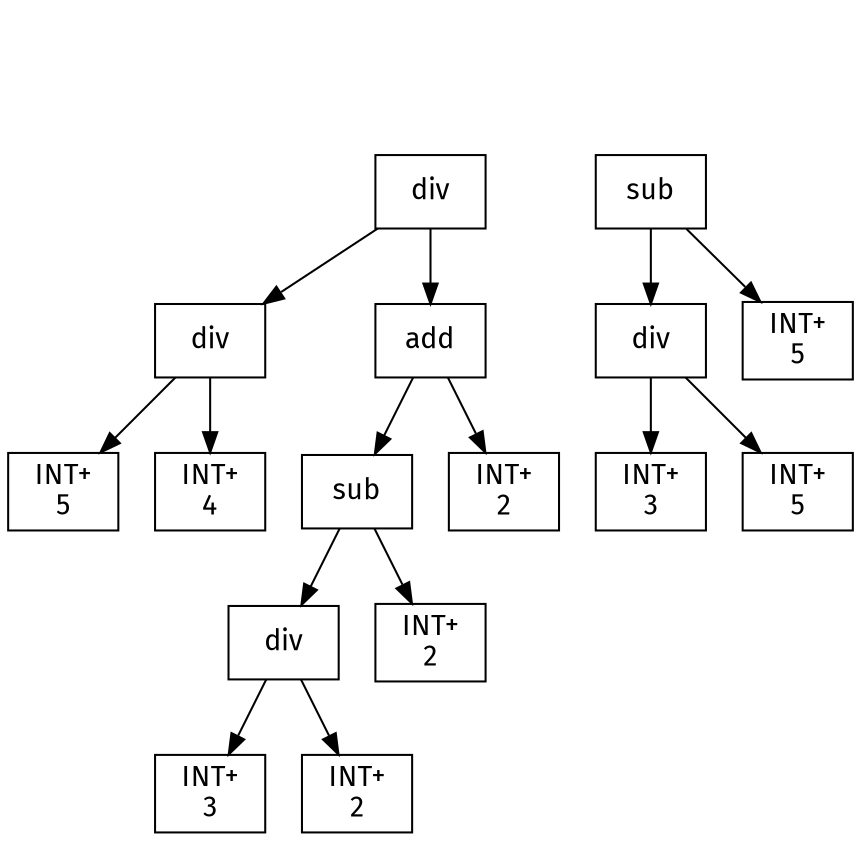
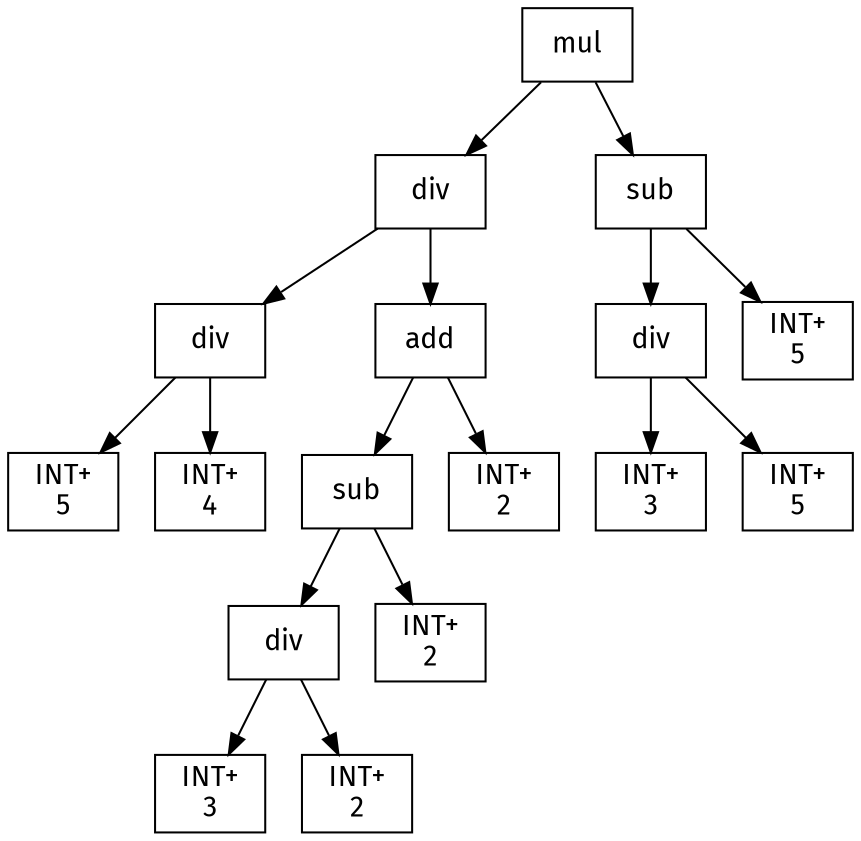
  digraph {
    fontname="Fira Sans"
    node [shape=box fontname="Fira Sans"]
    edge [fontname="Fira Sans"]
+   n1 [label=mul]
    n2 [label=div]
    n3 [label=sub]
    n4 [label=div]
    n5 [label=add]
    n6 [label="INT+\n5"]
    n7 [label="INT+\n4"]
    n8 [label=sub]
    n9 [label="INT+\n2"]
    n10 [label=div]
    n11 [label="INT+\n2"]
    n12 [label="INT+\n3"]
    n13 [label="INT+\n2"]
    n14 [label=div]
    n15 [label="INT+\n5"]
    n16 [label="INT+\n3"]
    n17 [label="INT+\n5"]
+   n1 -> n2
+   n1 -> n3
    n2 -> n4
    n2 -> n5
    n3 -> n14
    n3 -> n15
    n4 -> n6
    n4 -> n7
    n5 -> n8
    n5 -> n9
    n8 -> n10
    n8 -> n11
    n10 -> n12
    n10 -> n13
    n14 -> n16
    n14 -> n17
  }
